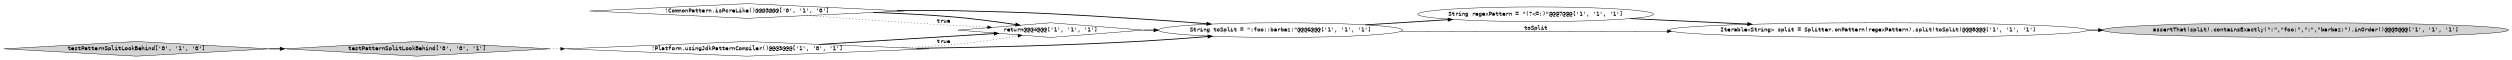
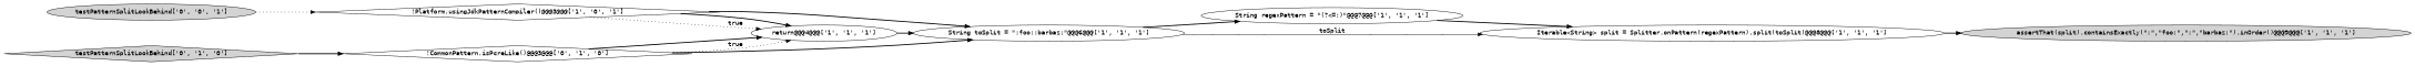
  digraph {
    fontname="DejaVu Sans Mono"
    rankdir=LR
    node [fillcolor=white fontname="DejaVu Sans Mono" shape=ellipse style=filled]
    edge [fontname="DejaVu Sans Mono" style=bold]
-   n1 [fillcolor=lightgray label="testPatternSplitLookBehind['0', '0', '1']" shape=diamond]
+   n1 [fillcolor=lightgray label="testPatternSplitLookBehind['0', '0', '1']"]
    n2 [label="!Platform.usingJdkPatternCompiler()@@@3@@@['1', '0', '1']" shape=diamond]
-   n3 [label="return@@@4@@@['1', '1', '1']" shape=diamond]
+   n3 [label="return@@@4@@@['1', '1', '1']"]
    n4 [label="String toSplit = \":foo::barbaz:\"@@@6@@@['1', '1', '1']"]
    n5 [label="String regexPattern = \"(?<=:)\"@@@7@@@['1', '1', '1']"]
    n6 [label="Iterable<String> split = Splitter.onPattern(regexPattern).split(toSplit)@@@8@@@['1', '1', '1']"]
    n7 [fillcolor=lightgray label="testPatternSplitLookBehind['0', '1', '0']" shape=diamond]
    n8 [label="!CommonPattern.isPcreLike()@@@3@@@['0', '1', '0']" shape=diamond]
    n9 [fillcolor=lightgray label="assertThat(split).containsExactly(\":\",\"foo:\",\":\",\"barbaz:\").inOrder()@@@9@@@['1', '1', '1']"]
    n1 -> n2 [style=dotted]
    n2 -> n3
    n2 -> n3 [label=true style=dotted]
    n2 -> n4
    n3 -> n4
    n4 -> n5
    n4 -> n6 [label=toSplit style=solid]
    n5 -> n6
    n6 -> n9
-   n7 -> n1
+   n7 -> n8
    n8 -> n3
    n8 -> n3 [label=true style=dotted]
    n8 -> n4
  }
